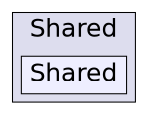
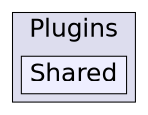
  digraph {
    compound=true
    n1 [fillcolor="#eeeeff" fontname=Helvetica fontsize=24 label=Shared pencolor=black shape=box style=filled]
    subgraph cluster_1 {
      bgcolor="#ddddee"
      fontname=Helvetica
      fontsize=24
-     label=Shared
+     label=Plugins
      pencolor=black
      n1
    }
  }
